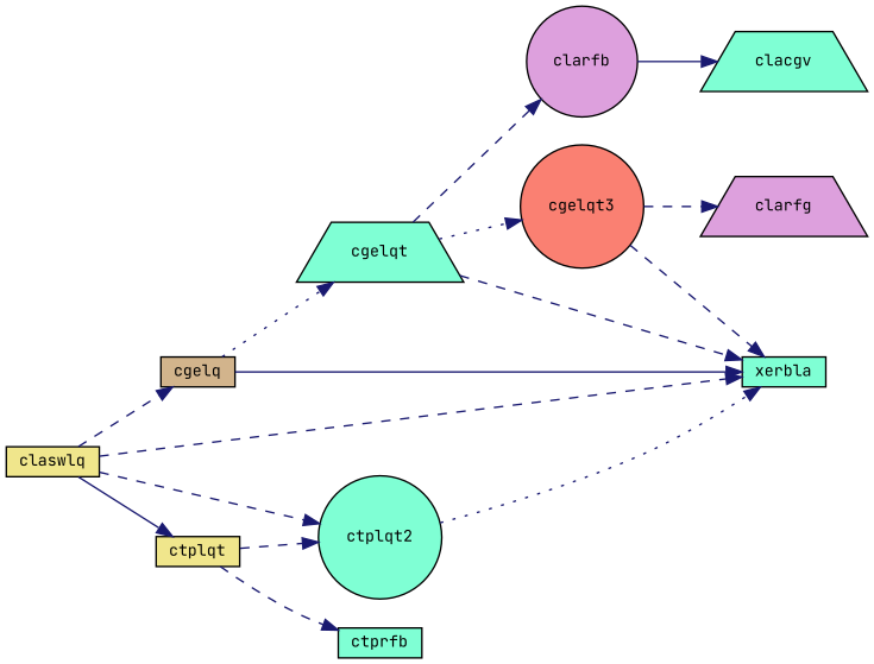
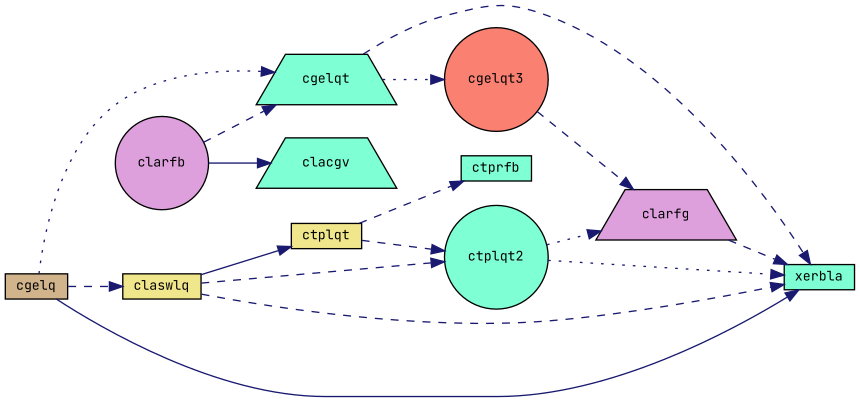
  digraph {
    fontname="JetBrains Mono"
    rankdir=LR
    node [color=black fillcolor=aquamarine fontname="JetBrains Mono" fontsize=10 shape=box style=filled]
    edge [color=midnightblue fontname="JetBrains Mono" fontsize=10 labelfontname=Helvetica labelfontsize=10 style=dashed]
    n1 [fillcolor=tan fontcolor=black height=0.2 label=cgelq width=0.4]
    n2 [height=0.2 label=cgelqt shape=trapezium width=0.4]
    n3 [height=0.2 label=xerbla width=0.4]
    n4 [fillcolor=khaki height=0.2 label=claswlq width=0.4]
    n5 [fillcolor=salmon height=0.2 label=cgelqt3 shape=circle width=0.4]
    n6 [fillcolor=plum height=0.2 label=clarfb shape=circle width=0.4]
    n7 [fillcolor=khaki height=0.2 label=ctplqt width=0.4]
    n8 [height=0.2 label=ctplqt2 shape=circle width=0.4]
    n9 [fillcolor=plum height=0.2 label=clarfg shape=trapezium width=0.4]
    n10 [height=0.2 label=clacgv shape=trapezium width=0.4]
    n11 [height=0.2 label=ctprfb width=0.4]
    n1 -> n2 [style=dotted]
    n1 -> n3 [style=solid]
-   n4 -> n1
+   n1 -> n4
    n2 -> n3
    n2 -> n5 [style=dotted]
-   n2 -> n6
+   n6 -> n2
    n4 -> n3
    n4 -> n7 [style=solid]
    n4 -> n8
-   n5 -> n3
+   n9 -> n3
    n5 -> n9
    n6 -> n10 [style=solid]
    n7 -> n8
    n7 -> n11
    n8 -> n3 [style=dotted]
+   n8 -> n9 [style=dotted]
  }
